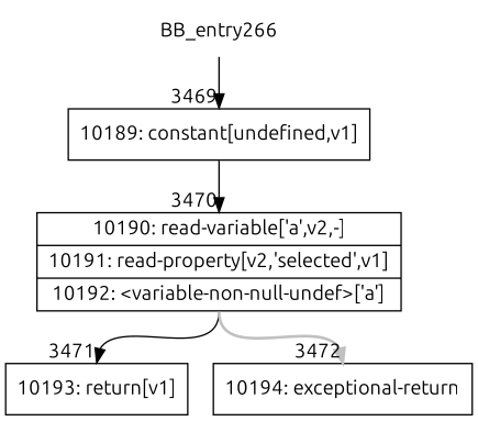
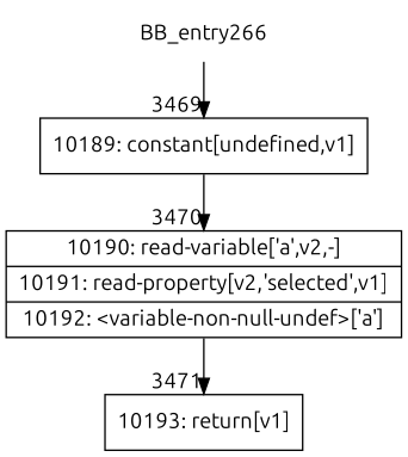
  digraph {
    fontname=Ubuntu
    rankdir=TD
    node [fontname=Ubuntu shape=record]
    edge [fontname=Ubuntu headport=n style=solid tailport=s]
    n1 [label=BB_entry266 shape=none]
    n2 [label="{10189: constant[undefined,v1]}"]
    n3 [label="{10190: read-variable['a',v2,-]|10191: read-property[v2,'selected',v1]|10192: \<variable-non-null-undef\>['a']}"]
    n4 [label="{10193: return[v1]}"]
-   n5 [label="{10194: exceptional-return}"]
    n1 -> n2 [headlabel="    3469"]
    n2 -> n3 [headlabel="      3470"]
    n3 -> n4 [headlabel="      3471"]
-   n3 -> n5 [color=gray headlabel="      3472" style=bold]
  }
